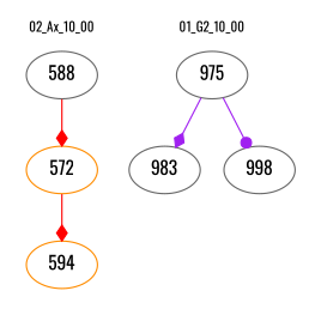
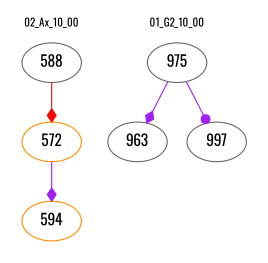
  digraph {
    fontname=Oswald
    node [color=gray40 fontname=Oswald]
    edge [arrowhead=diamond color=red fontname=Oswald]
    n1 [label=588]
    n2 [color=darkorange label=572]
    n3 [color=darkorange label=594]
-   n4 [label=983]
+   n4 [label=963]
    n5 [label=975]
-   n6 [label=998]
+   n6 [label=997]
    subgraph cluster_1 {
      color=white
      fontsize=10
      label="02_Ax_10_00"
      n1
      n2
      n3
    }
    subgraph cluster_2 {
      color=white
      fontsize=10
      label="01_G2_10_00"
      n4
      n5
      n6
    }
    n1 -> n2
-   n2 -> n3
+   n2 -> n3 [color=purple]
    n5 -> n4 [color=purple]
    n5 -> n6 [arrowhead=dot color=purple]
  }
